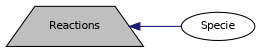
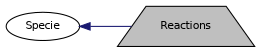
  digraph {
    rankdir=LR
    node [color=black fontname=Helvetica fontsize=10]
    n1 [fillcolor=grey75 fontcolor=black height=0.2 label=Reactions shape=trapezium style=filled width=0.4]
    n2 [height=0.2 label=Specie shape=ellipse width=0.4]
-   n1 -> n2 [color=midnightblue dir=back fontname=Helvetica fontsize=10 labelfontname=Helvetica labelfontsize=10 shape=plaintext style=solid]
+   n2 -> n1 [color=midnightblue dir=back fontname=Helvetica fontsize=10 labelfontname=Helvetica labelfontsize=10 shape=plaintext style=solid]
  }
